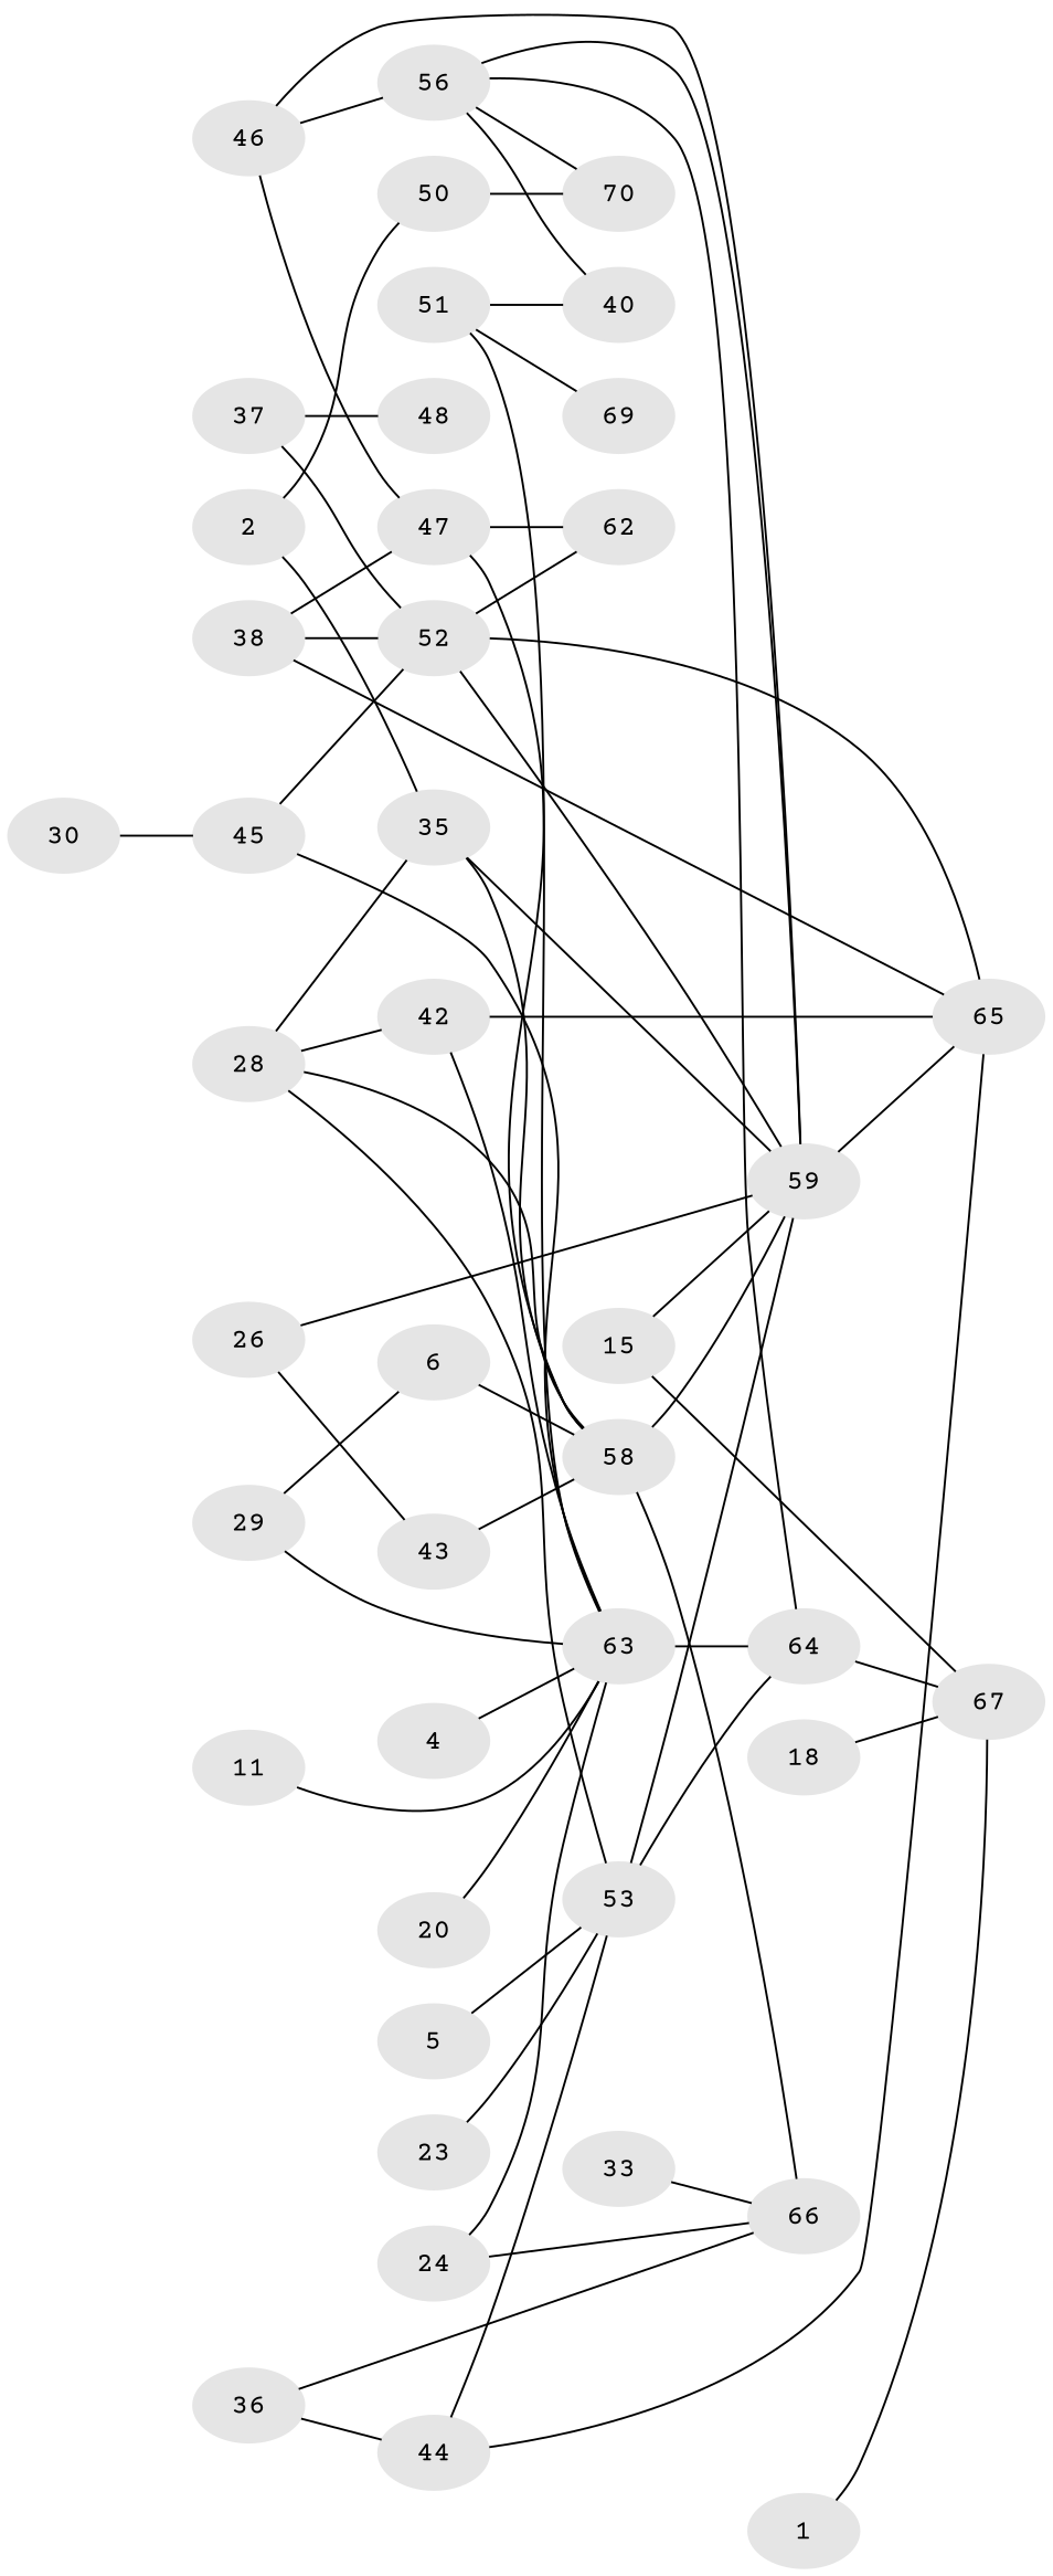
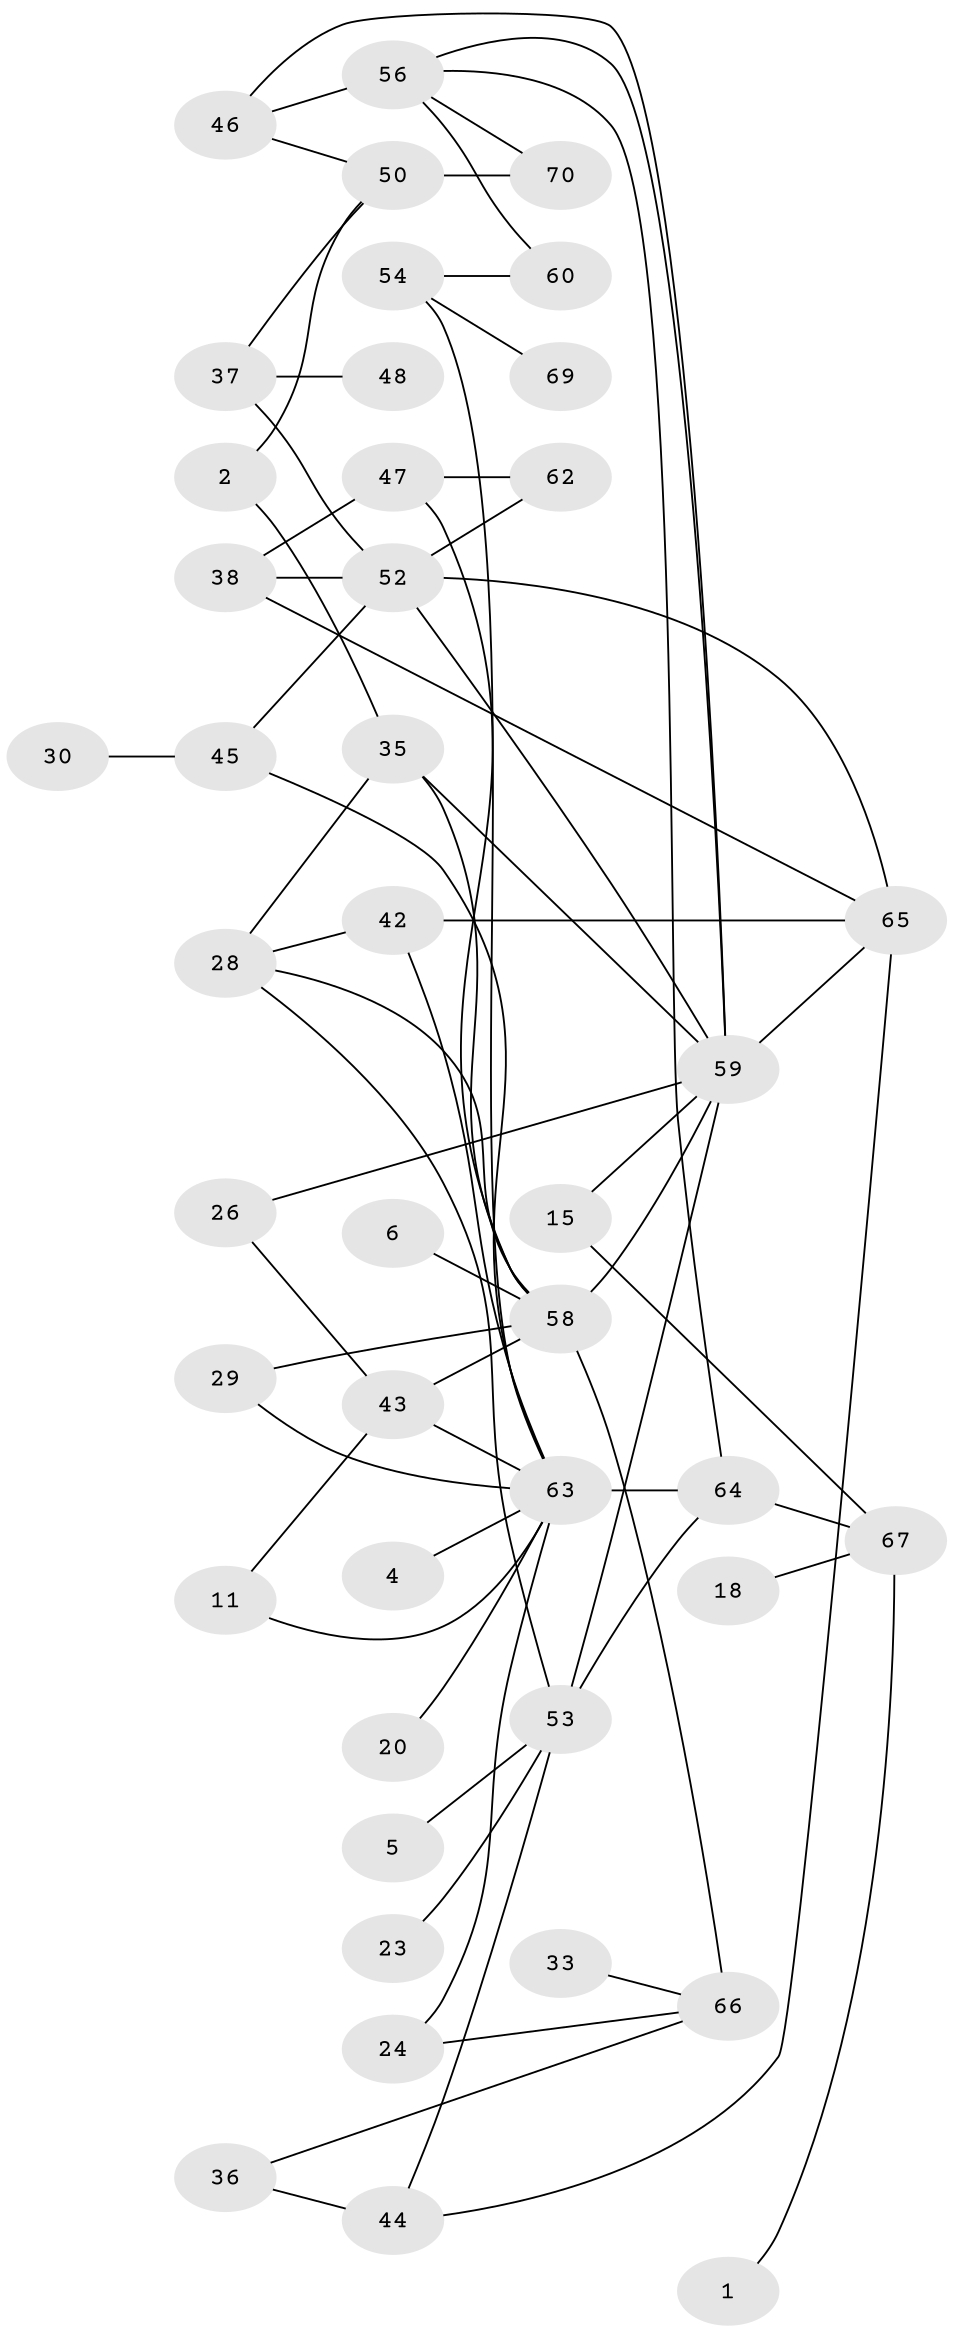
  graph {
    fontname="Courier Prime"
    rankdir=LR
    node [color=gray90 fontname="Courier Prime" style=filled]
    edge [fontname="Courier Prime" weight=1.0]
    1
    67
    2
    35
    50
    58
    59
    70
    4
    63
    64
    5
    53
    6
    66
    11
    43
    15
    65
    18
    20
    23
    26
    n24 [label=24]
    28
    42
    29
    30
    45
    52
    33
    36
    44
    37
    48
    62
    38
    47
    46
    56
-   60 [label=40]
-   51
+   60
+   51 [label=54]
    69
    1 -- 67
    2 -- 35
    2 -- 50
    35 -- 58
    35 -- 59
    50 -- 70
    58 -- 59 [weight=2.0]
    58 -- 66
    59 -- 65
    4 -- 63
    63 -- 64
    64 -- 67
    5 -- 53
    53 -- 59
    53 -- 64
    6 -- 58
    11 -- 63
+   11 -- 43
    43 -- 58 [weight=2.0]
+   43 -- 63
    15 -- 67
    15 -- 59
    18 -- 67
    20 -- 63
    23 -- 53
    26 -- 59
    26 -- 43
    n24 -- 63
    n24 -- 66
    28 -- 35
    28 -- 58
    28 -- 53
    28 -- 42
    42 -- 63
    42 -- 65 [weight=2.0]
-   29 -- 6
+   29 -- 58
    29 -- 63 [weight=2.0]
    30 -- 45
    45 -- 63
    45 -- 52
    52 -- 59
    52 -- 65
    52 -- 62
    33 -- 66
    36 -- 66
    36 -- 44
    44 -- 53
    44 -- 65
+   37 -- 50
    37 -- 52 [weight=2.0]
    37 -- 48
    38 -- 65
    38 -- 52
    38 -- 47
    47 -- 58
    47 -- 62
-   46 -- 47
+   46 -- 50
    46 -- 59
    46 -- 56
    56 -- 59
    56 -- 70
    56 -- 64
    56 -- 60
    51 -- 63
    51 -- 60
    51 -- 69
  }
